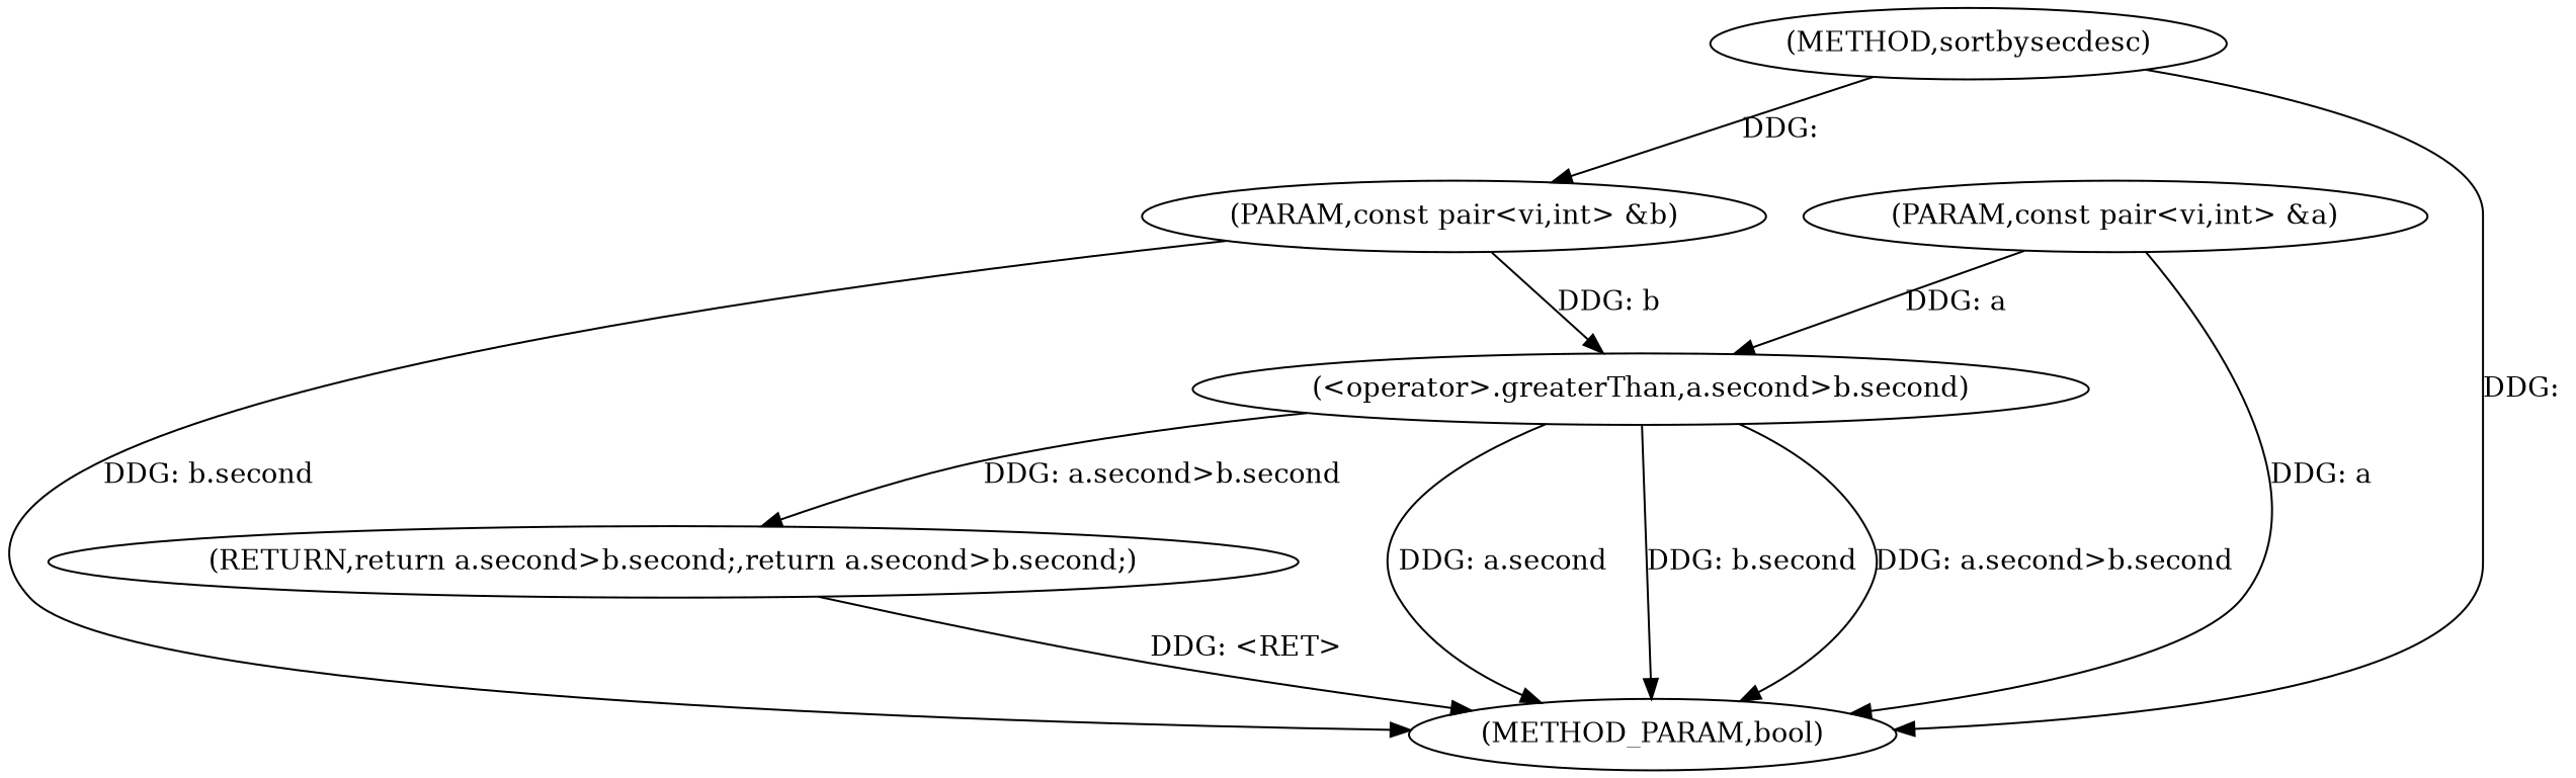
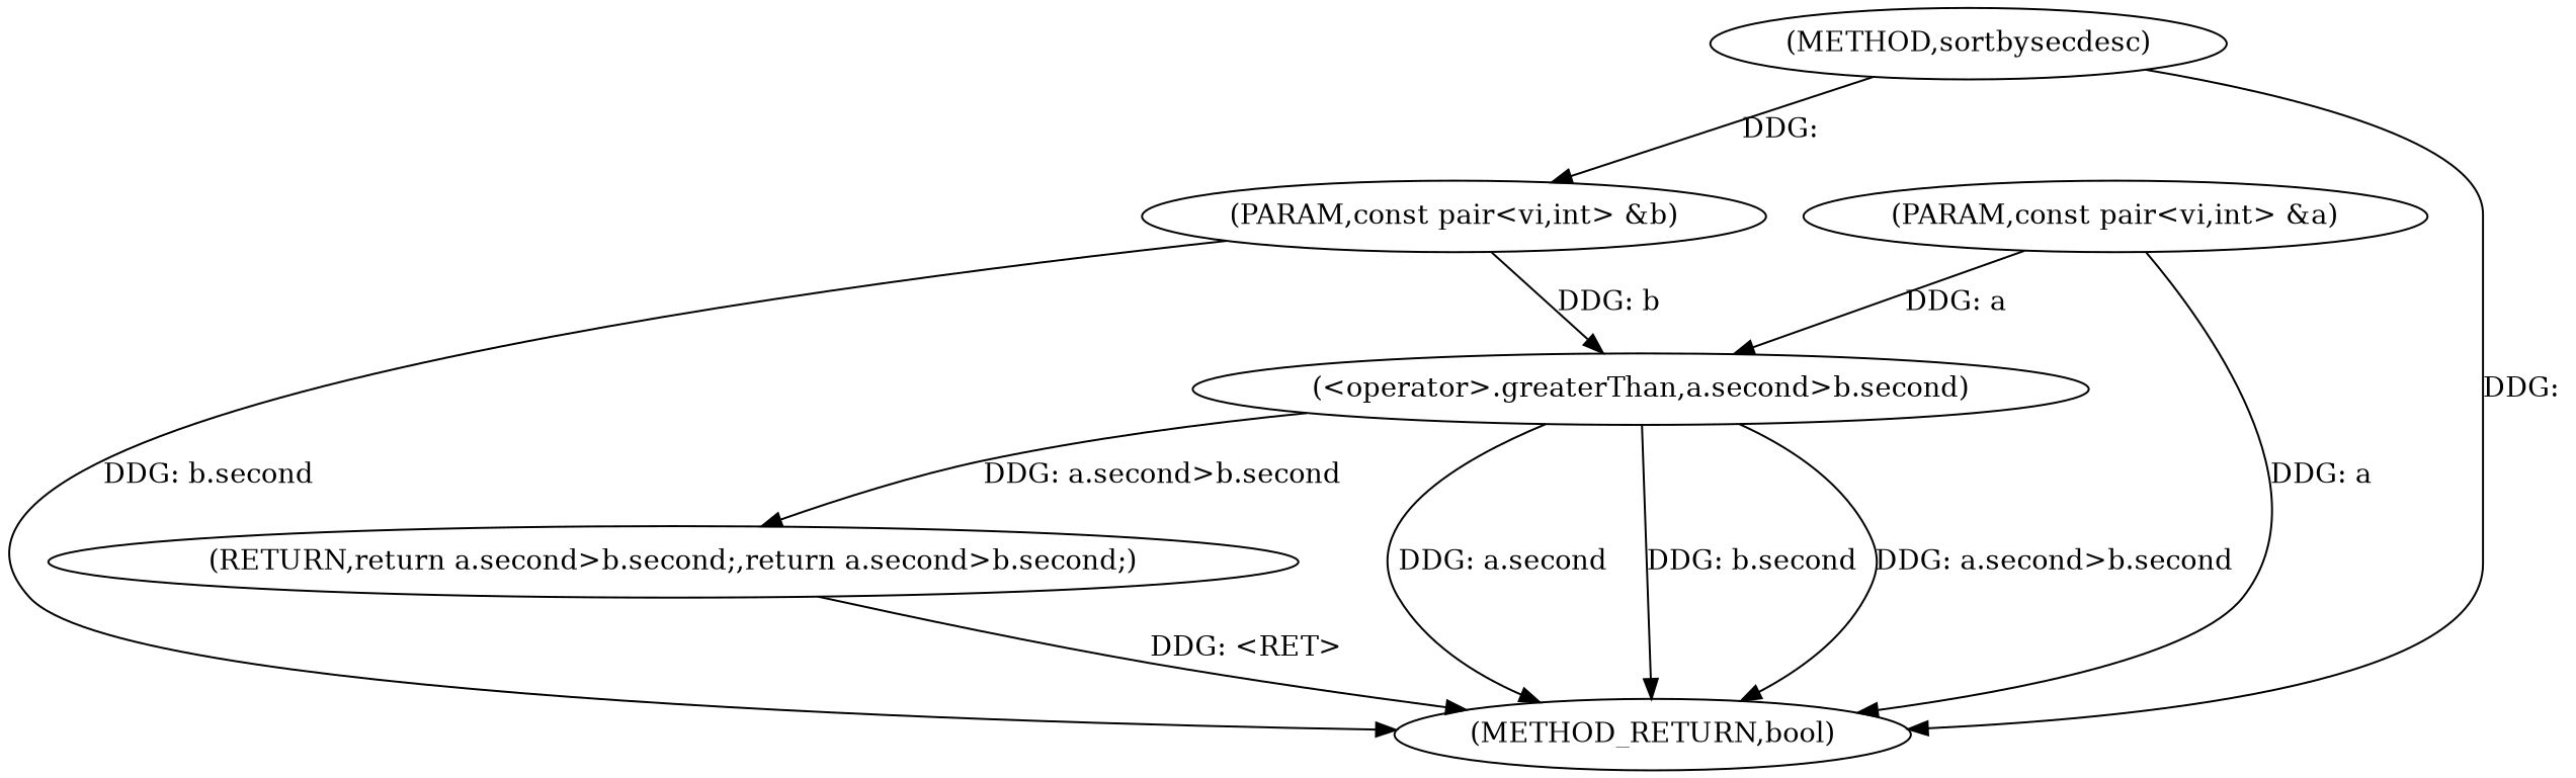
  digraph {
    n1 [label="(METHOD,sortbysecdesc)"]
    n2 [label="(PARAM,const pair<vi,int> &b)"]
-   n3 [label="(METHOD_PARAM,bool)"]
+   n3 [label="(METHOD_RETURN,bool)"]
    n4 [label="(PARAM,const pair<vi,int> &a)"]
    n5 [label="(<operator>.greaterThan,a.second>b.second)"]
    n6 [label="(RETURN,return a.second>b.second;,return a.second>b.second;)"]
    n1 -> n2 [label="DDG: "]
    n1 -> n3 [label="DDG: "]
    n2 -> n3 [label="DDG: b.second"]
    n2 -> n5 [label="DDG: b"]
    n4 -> n3 [label="DDG: a"]
    n4 -> n5 [label="DDG: a"]
    n5 -> n3 [label="DDG: a.second"]
    n5 -> n3 [label="DDG: b.second"]
    n5 -> n3 [label="DDG: a.second>b.second"]
    n5 -> n6 [label="DDG: a.second>b.second"]
    n6 -> n3 [label="DDG: <RET>"]
  }
